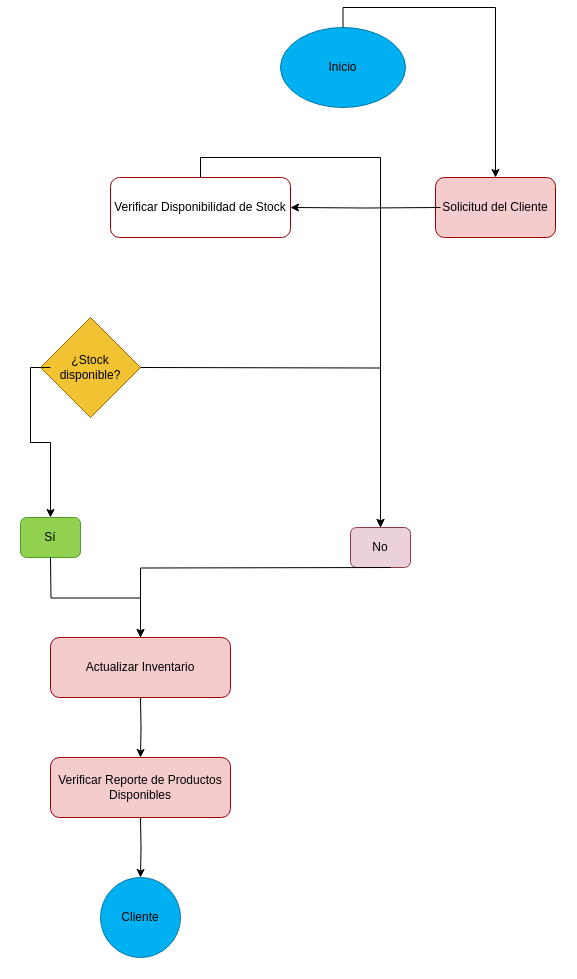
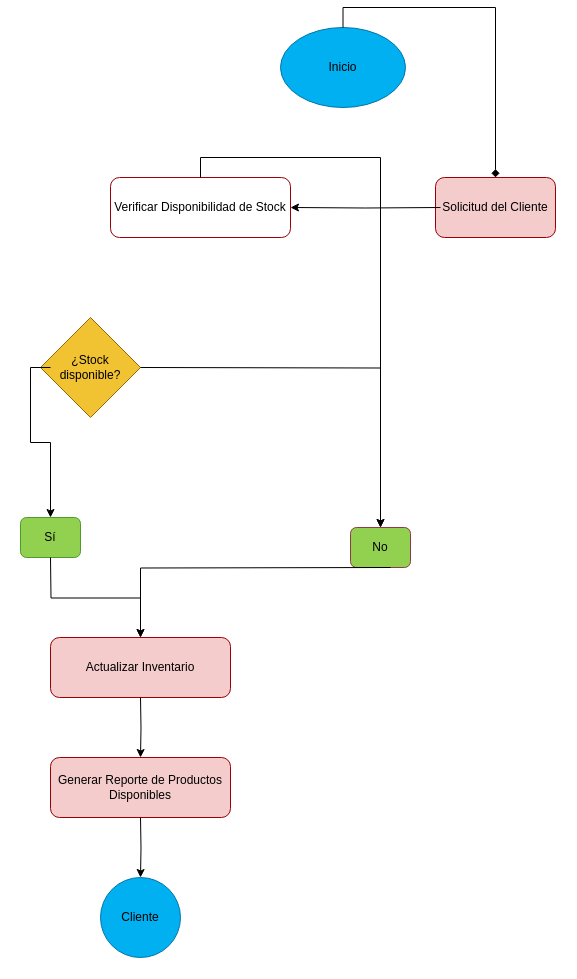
  <mxCell id="0" />
  <mxCell id="1" parent="0" />
  <mxCell id="2" value="Inicio" style="ellipse;whiteSpace=wrap;html=1;aspect=fixed;rounded=1;fillColor=#00B0F0;strokeColor=#0075A9;" vertex="1" connectable="0" parent="1"><mxGeometry x="280" y="20" width="125" height="80" as="geometry" /></mxCell>
  <mxCell id="3" value="Solicitud del Cliente" style="rounded=1;whiteSpace=wrap;html=1;fillColor=#F4CCCC;strokeColor=#9C0006;" vertex="1" connectable="0" parent="1"><mxGeometry x="435" y="170" width="120" height="60" as="geometry" /></mxCell>
  <mxCell id="4" value="Verificar Disponibilidad de Stock" style="rounded=1;whiteSpace=wrap;html=1;fillColor=#ffffff;strokeColor=#9C0006;" vertex="1" connectable="0" parent="1"><mxGeometry x="110" y="170" width="180" height="60" as="geometry" /></mxCell>
  <mxCell id="5" value="¿Stock disponible?" style="rhombus;whiteSpace=wrap;html=1;fillColor=#F1C232;strokeColor=#9C6500;" vertex="1" connectable="0" parent="1"><mxGeometry x="40" y="310" width="100" height="100" as="geometry" /></mxCell>
  <mxCell id="6" value="Sí" style="rounded=1;whiteSpace=wrap;html=1;fillColor=#92D050;strokeColor=#4D9B2A;" vertex="1" connectable="0" parent="1"><mxGeometry x="20" y="510" width="60" height="40" as="geometry" /></mxCell>
- <mxCell id="7" value="No" style="rounded=1;whiteSpace=wrap;html=1;fillColor=#EAD1DC;strokeColor=#8E3B46;" vertex="1" connectable="0" parent="1"><mxGeometry x="350" y="520" width="60" height="40" as="geometry" /></mxCell>
+ <mxCell id="7" value="No" style="rounded=1;whiteSpace=wrap;html=1;fillColor=#92d050;strokeColor=#8E3B46;" vertex="1" connectable="0" parent="1"><mxGeometry x="350" y="520" width="60" height="40" as="geometry" /></mxCell>
  <mxCell id="8" value="Actualizar Inventario" style="rounded=1;whiteSpace=wrap;html=1;fillColor=#F4CCCC;strokeColor=#9C0006;" vertex="1" connectable="0" parent="1"><mxGeometry x="50" y="630" width="180" height="60" as="geometry" /></mxCell>
- <mxCell id="9" value="Verificar Reporte de Productos Disponibles" style="rounded=1;whiteSpace=wrap;html=1;fillColor=#F4CCCC;strokeColor=#9C0006;" vertex="1" connectable="0" parent="1"><mxGeometry x="50" y="750" width="180" height="60" as="geometry" /></mxCell>
+ <mxCell id="9" value="Generar Reporte de Productos Disponibles" style="rounded=1;whiteSpace=wrap;html=1;fillColor=#F4CCCC;strokeColor=#9C0006;" vertex="1" connectable="0" parent="1"><mxGeometry x="50" y="750" width="180" height="60" as="geometry" /></mxCell>
  <mxCell id="10" value="Cliente" style="ellipse;whiteSpace=wrap;html=1;aspect=fixed;rounded=1;fillColor=#00B0F0;strokeColor=#0075A9;" vertex="1" connectable="0" parent="1"><mxGeometry x="100" y="870" width="80" height="80" as="geometry" /></mxCell>
- <mxCell id="11" style="edgeStyle=orthogonalEdgeStyle;rounded=0;orthogonalLoop=1;jettySize=auto;html=1;exitX=0.5;exitY=0;exitDx=0;exitDy=0" edge="1" parent="1" source="2" target="3"><mxGeometry relative="1" as="geometry" /></mxCell>
+ <mxCell id="11" style="edgeStyle=orthogonalEdgeStyle;rounded=0;orthogonalLoop=1;jettySize=auto;html=1;exitX=0.5;exitY=0;exitDx=0;exitDy=0;endArrow=diamond;" edge="1" parent="1" source="2" target="3"><mxGeometry relative="1" as="geometry" /></mxCell>
  <mxCell id="12" style="edgeStyle=orthogonalEdgeStyle;rounded=0;orthogonalLoop=1;jettySize=auto;html=1;" edge="1" parent="1" target="4"><mxGeometry relative="1" as="geometry"><mxPoint x="440" y="200" as="sourcePoint" /></mxGeometry></mxCell>
  <mxCell id="13" style="edgeStyle=orthogonalEdgeStyle;rounded=0;orthogonalLoop=1;jettySize=auto;html=1;exitX=0.5;exitY=0;exitDx=0;exitDy=0;" edge="1" parent="1" source="4" target="7"><mxGeometry relative="1" as="geometry" /></mxCell>
  <mxCell id="14" style="edgeStyle=orthogonalEdgeStyle;rounded=0;orthogonalLoop=1;jettySize=auto;html=1;" edge="1" parent="1" target="6"><mxGeometry relative="1" as="geometry"><mxPoint x="50" y="360" as="sourcePoint" /><Array as="points"><mxPoint x="30" y="360" /><mxPoint x="30" y="435" /><mxPoint x="50" y="435" /></Array></mxGeometry></mxCell>
  <mxCell id="15" style="edgeStyle=orthogonalEdgeStyle;rounded=0;orthogonalLoop=1;jettySize=auto;html=1;" edge="1" parent="1" target="7"><mxGeometry relative="1" as="geometry"><mxPoint x="140" y="360" as="sourcePoint" /></mxGeometry></mxCell>
  <mxCell id="16" style="edgeStyle=orthogonalEdgeStyle;rounded=0;orthogonalLoop=1;jettySize=auto;html=1;" edge="1" parent="1" target="8"><mxGeometry relative="1" as="geometry"><mxPoint x="50" y="550" as="sourcePoint" /></mxGeometry></mxCell>
  <mxCell id="17" style="edgeStyle=orthogonalEdgeStyle;rounded=0;orthogonalLoop=1;jettySize=auto;html=1;" edge="1" parent="1" target="8"><mxGeometry relative="1" as="geometry"><mxPoint x="390" y="560" as="sourcePoint" /></mxGeometry></mxCell>
  <mxCell id="18" style="edgeStyle=orthogonalEdgeStyle;rounded=0;orthogonalLoop=1;jettySize=auto;html=1;" edge="1" parent="1" target="9"><mxGeometry relative="1" as="geometry"><mxPoint x="140" y="690" as="sourcePoint" /></mxGeometry></mxCell>
  <mxCell id="19" style="edgeStyle=orthogonalEdgeStyle;rounded=0;orthogonalLoop=1;jettySize=auto;html=1;" edge="1" parent="1" target="10"><mxGeometry relative="1" as="geometry"><mxPoint x="140" y="810" as="sourcePoint" /></mxGeometry></mxCell>
